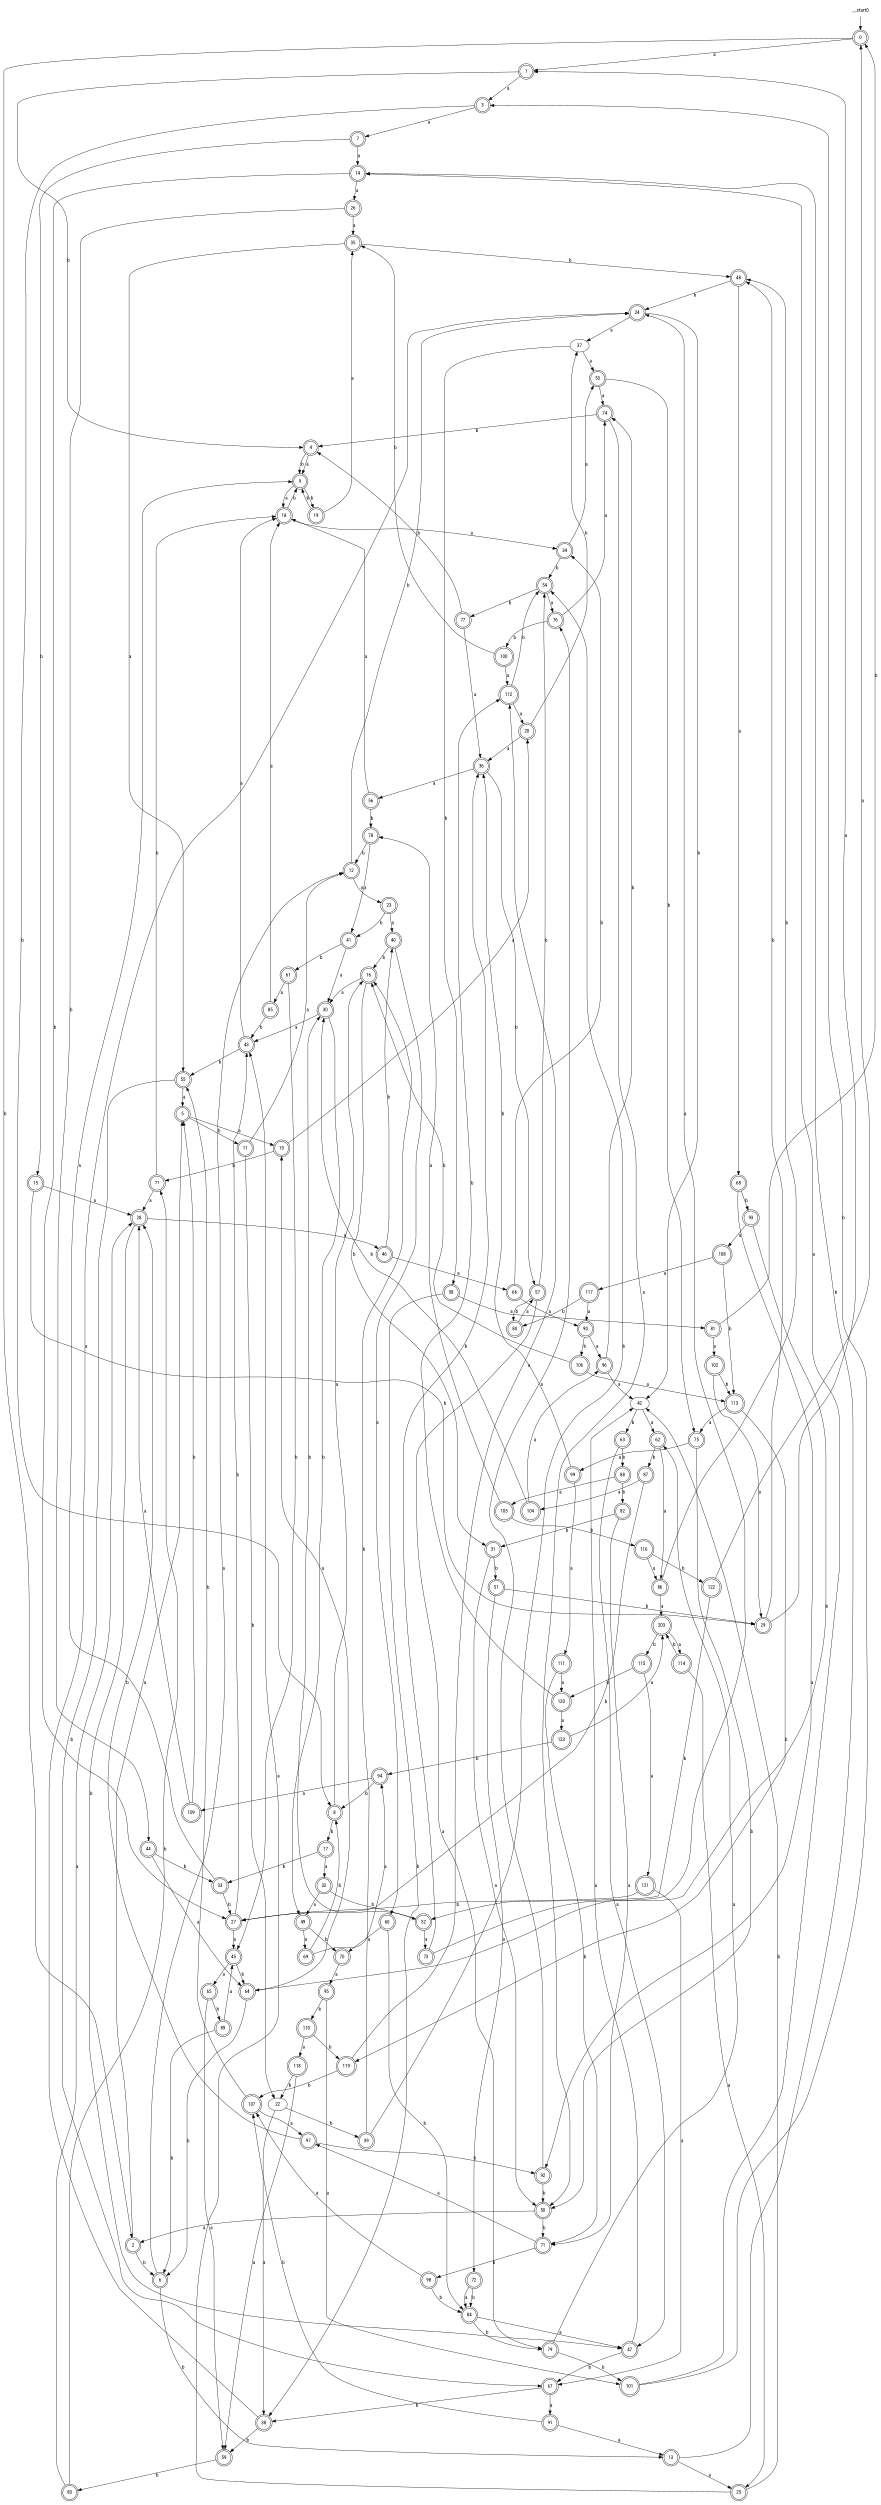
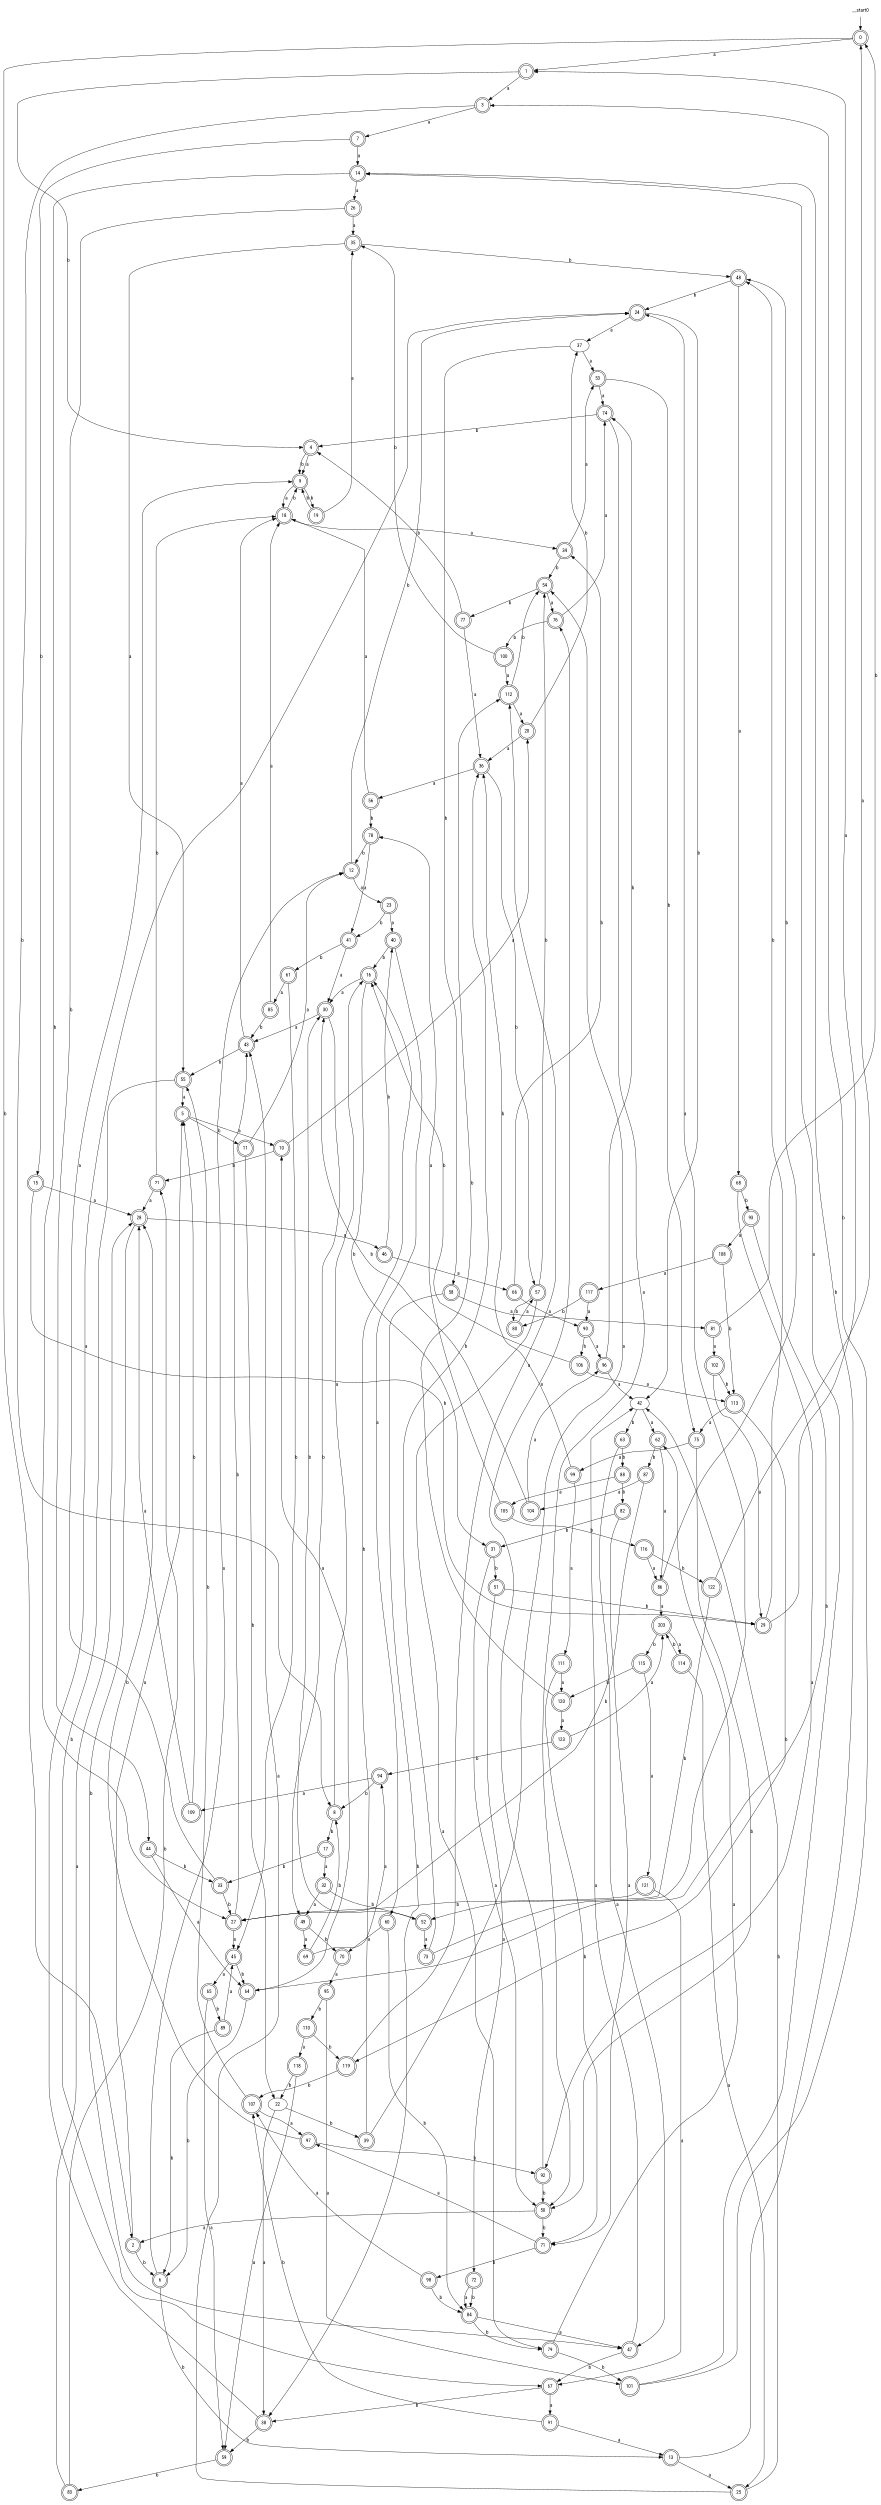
  digraph {
    fontname="Roboto Condensed"
    node [fontname="Roboto Condensed" shape=doublecircle]
    edge [fontname="Roboto Condensed"]
    __start0 [shape=none]
    0
    1
    2
    3
    4
    5
    6
    7
    8
    9
    10
    11
    12
    13
    14
    15
    16
    17
    18
    19
    20
    21
    22 [shape=ellipse]
    23
    24
    25
    26
    27
    28
    29
    30
    31
    32
    33
    34
    35
    36
    37 [shape=""]
    38
    39
    40
    41
    42 [shape=""]
    43
    44
    45
    46
    47
    48
    49
    50
    51
    52
    53
    54
    55
    56
    57
    58
    59
    60
    61
    62
    63
    64
    65
    66
    67
    68
    69
    70
    71
    72
    73
    74
    75
    76
    77
    78
    79
    80
    81
    83
    84
    85
    86
    87
    88
    89
    90
    91
    92
    93
    94
    95
    97
    98
    99
    100
    101
    102
    82
    n104 [label=203]
    104
    105
    96
    106
    107
    108
    109
    110
    111
    112
    113
    114
    115
    116
    117
    118
    119
    120
    121
    122
    123
    __start0 -> 0
    0 -> 1 [label=a]
    0 -> 2 [label=b]
    1 -> 3 [label=a]
    1 -> 4 [label=b]
    2 -> 5 [label=a]
    2 -> 6 [label=b]
    3 -> 7 [label=a]
    3 -> 8 [label=b]
    4 -> 9 [label=a]
    4 -> 9 [label=b]
    5 -> 10 [label=a]
    5 -> 11 [label=b]
    6 -> 12 [label=a]
    6 -> 13 [label=b]
    7 -> 14 [label=a]
    7 -> 15 [label=b]
    8 -> 16 [label=a]
    8 -> 17 [label=b]
    9 -> 18 [label=a]
    9 -> 19 [label=b]
    10 -> 20 [label=a]
    10 -> 21 [label=b]
    11 -> 12 [label=a]
    11 -> 22 [label=b]
    12 -> 23 [label=a]
    12 -> 24 [label=b]
    13 -> 14 [label=b]
    13 -> 25 [label=a]
    14 -> 26 [label=a]
    14 -> 27 [label=b]
    15 -> 28 [label=a]
    15 -> 29 [label=b]
    16 -> 30 [label=a]
    16 -> 31 [label=b]
    17 -> 32 [label=a]
    17 -> 33 [label=b]
    18 -> 9 [label=b]
    18 -> 34 [label=a]
    19 -> 9 [label=b]
    19 -> 35 [label=a]
    20 -> 36 [label=a]
    20 -> 37 [label=b]
    21 -> 18 [label=b]
    21 -> 28 [label=a]
    22 -> 38 [label=a]
    22 -> 39 [label=b]
    23 -> 40 [label=a]
    23 -> 41 [label=b]
    24 -> 37 [label=a]
    24 -> 42 [label=b]
    25 -> 42 [label=b]
    25 -> 43 [label=a]
    26 -> 35 [label=a]
    26 -> 44 [label=b]
    27 -> 43 [label=b]
    27 -> 45 [label=a]
    28 -> 46 [label=a]
    28 -> 47 [label=b]
    29 -> 1 [label=a]
    29 -> 48 [label=b]
    30 -> 43 [label=a]
    30 -> 49 [label=b]
    31 -> 50 [label=a]
    31 -> 51 [label=b]
    32 -> 49 [label=a]
    32 -> 52 [label=b]
    33 -> 9 [label=a]
    33 -> 27 [label=b]
    34 -> 53 [label=a]
    34 -> 54 [label=b]
    35 -> 48 [label=b]
    35 -> 55 [label=a]
    36 -> 56 [label=a]
    36 -> 57 [label=b]
    37 -> 53 [label=a]
    37 -> 58 [label=b]
    38 -> 24 [label=a]
    38 -> 59 [label=b]
    39 -> 16 [label=b]
-   39 -> 54 [label=b]
+   39 -> 54 [label=a]
    40 -> 16 [label=b]
    40 -> 60 [label=a]
    41 -> 30 [label=a]
    41 -> 61 [label=b]
    42 -> 62 [label=a]
    42 -> 63 [label=b]
    43 -> 18 [label=a]
    43 -> 55 [label=b]
    44 -> 33 [label=b]
    44 -> 64 [label=a]
    45 -> 64 [label=b]
    45 -> 65 [label=a]
    46 -> 40 [label=b]
    46 -> 66 [label=a]
    47 -> 42 [label=a]
    47 -> 67 [label=b]
    48 -> 24 [label=b]
    48 -> 68 [label=a]
    49 -> 69 [label=a]
    49 -> 70 [label=b]
    50 -> 2 [label=a]
    50 -> 71 [label=b]
    51 -> 29 [label=b]
    51 -> 72 [label=a]
    52 -> 30 [label=b]
    52 -> 73 [label=a]
    53 -> 74 [label=a]
    53 -> 75 [label=b]
    54 -> 76 [label=a]
    54 -> 77 [label=b]
    55 -> 5 [label=a]
    55 -> 67 [label=b]
    56 -> 18 [label=a]
    56 -> 78 [label=b]
    57 -> 54 [label=b]
    57 -> 79 [label=a]
    57 -> 80 [label=b]
    58 -> 38 [label=b]
    58 -> 81 [label=a]
    59 -> 83 [label=b]
    60 -> 70 [label=a]
    60 -> 84 [label=b]
    61 -> 45 [label=b]
    61 -> 85 [label=a]
    62 -> 86 [label=a]
    62 -> 87 [label=b]
    63 -> 47 [label=a]
    63 -> 88 [label=b]
    64 -> 6 [label=b]
    64 -> 10 [label=a]
    65 -> 59 [label=a]
    65 -> 89 [label=b]
    66 -> 34 [label=b]
    66 -> 90 [label=a]
    67 -> 38 [label=b]
    67 -> 91 [label=a]
    68 -> 92 [label=a]
    68 -> 93 [label=b]
    69 -> 8 [label=b]
    69 -> 94 [label=a]
    70 -> 95 [label=a]
    71 -> 97 [label=a]
    71 -> 98 [label=b]
    72 -> 84 [label=a]
    72 -> 84 [label=b]
    73 -> 24 [label=a]
    73 -> 36 [label=b]
    74 -> 4 [label=b]
    74 -> 50 [label=a]
    75 -> 50 [label=b]
    75 -> 99 [label=a]
    76 -> 74 [label=a]
    76 -> 100 [label=b]
    77 -> 4 [label=b]
    77 -> 36 [label=a]
    78 -> 12 [label=b]
    78 -> 41 [label=a]
    79 -> 62 [label=a]
    79 -> 101 [label=b]
    80 -> 57 [label=a]
    81 -> 0 [label=b]
    81 -> 102 [label=a]
    83 -> 21 [label=b]
    83 -> 28 [label=a]
    84 -> 47 [label=a]
    84 -> 79 [label=b]
    85 -> 18 [label=a]
    85 -> 43 [label=b]
    86 -> 48 [label=b]
    86 -> n104 [label=a]
    87 -> 27 [label=b]
    87 -> 104 [label=a]
    88 -> 82 [label=b]
    88 -> 105 [label=a]
    89 -> 6 [label=b]
    89 -> 45 [label=a]
    90 -> 96 [label=a]
    90 -> 106 [label=b]
    91 -> 13 [label=a]
    91 -> 107 [label=b]
    92 -> 50 [label=b]
    92 -> 76 [label=a]
    93 -> 64 [label=b]
    93 -> 108 [label=a]
    94 -> 8 [label=b]
    94 -> 109 [label=a]
    95 -> 101 [label=a]
    95 -> 110 [label=b]
    97 -> 28 [label=b]
    97 -> 92 [label=b]
    98 -> 84 [label=b]
    98 -> 107 [label=a]
    99 -> 36 [label=b]
    99 -> 111 [label=a]
    100 -> 35 [label=b]
    100 -> 112 [label=a]
    101 -> 3 [label=b]
    101 -> 14 [label=a]
    102 -> 29 [label=a]
    102 -> 113 [label=b]
    82 -> 31 [label=b]
    82 -> 71 [label=a]
    n104 -> 114 [label=a]
    n104 -> 115 [label=b]
    104 -> 30 [label=b]
    104 -> 96 [label=a]
    105 -> 78 [label=a]
    105 -> 116 [label=b]
    96 -> 42 [label=a]
    96 -> 74 [label=b]
    106 -> 16 [label=b]
    106 -> 113 [label=a]
    107 -> 55 [label=b]
    107 -> 97 [label=a]
    108 -> 113 [label=b]
    108 -> 117 [label=a]
    109 -> 5 [label=b]
    109 -> 28 [label=a]
    110 -> 118 [label=a]
    110 -> 119 [label=b]
    111 -> 71 [label=b]
    111 -> 120 [label=a]
    112 -> 20 [label=a]
    112 -> 54 [label=b]
    113 -> 75 [label=a]
    113 -> 119 [label=b]
    114 -> 25 [label=a]
    114 -> n104 [label=b]
    115 -> 120 [label=b]
    115 -> 121 [label=a]
    116 -> 86 [label=a]
    116 -> 122 [label=b]
    117 -> 80 [label=b]
    117 -> 90 [label=a]
    118 -> 22 [label=b]
    118 -> 59 [label=a]
    119 -> 107 [label=b]
    119 -> 112 [label=a]
    120 -> 112 [label=b]
    120 -> 123 [label=a]
    121 -> 27 [label=b]
    121 -> 67 [label=a]
    122 -> 0 [label=a]
    122 -> 52 [label=b]
    123 -> 94 [label=b]
    123 -> n104 [label=a]
  }
